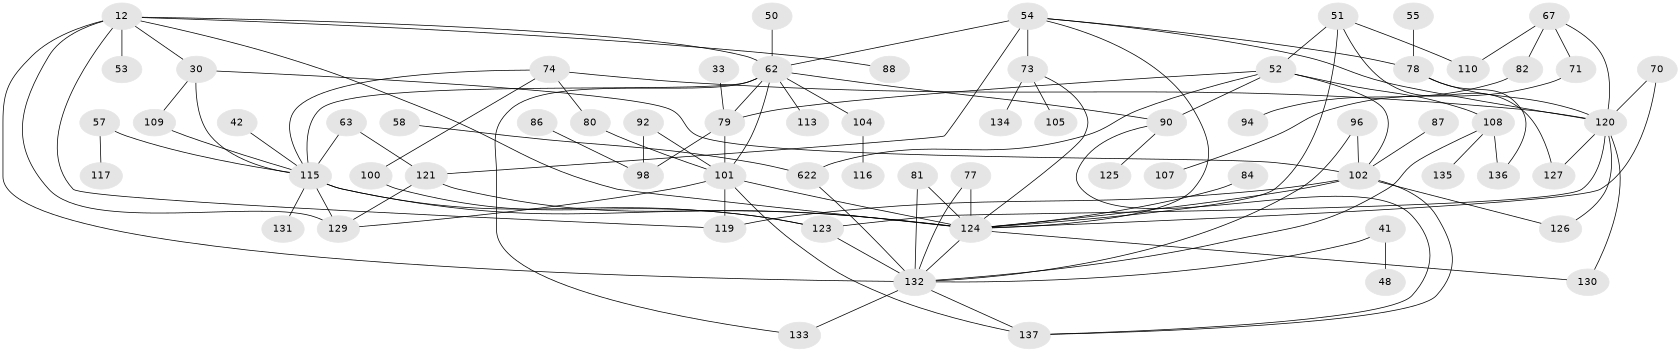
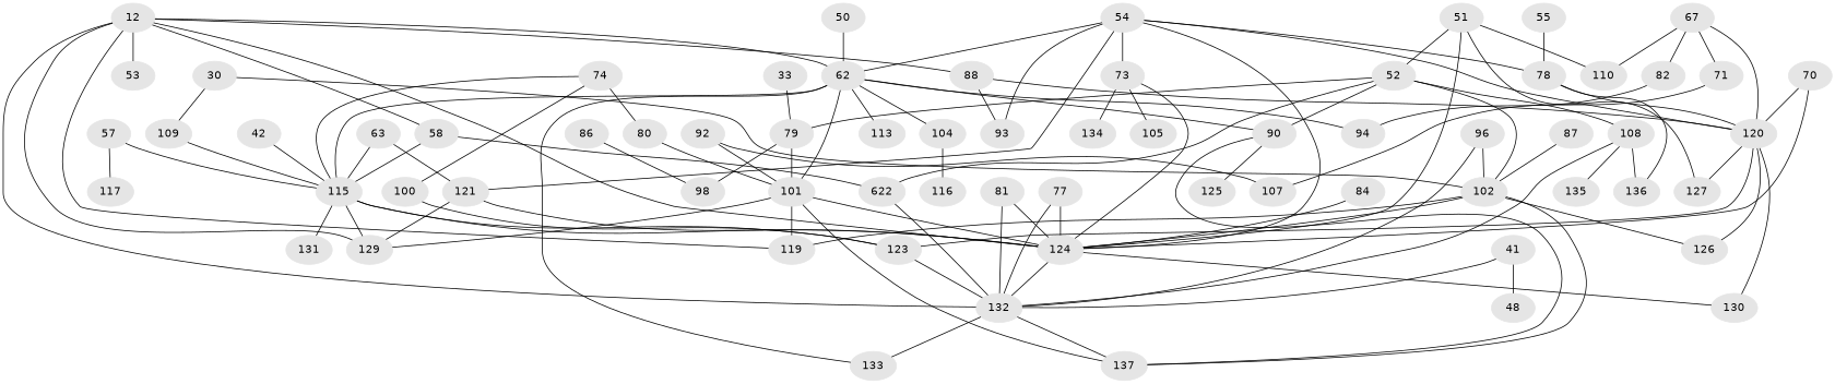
  graph {
    fontname="DejaVu Sans"
    node [color=gray90 fontname="DejaVu Sans" style=filled]
    edge [fontname="DejaVu Sans"]
    12 [super="+6"]
    53
    58 [super="+40"]
    62 [super="+2"]
    88
    119 [super="+37+118"]
    124 [super="+28+69+112+111"]
    129 [super="+106"]
    132 [super="+31+128"]
    115 [super="+34+65+66"]
    n11 [label=622 super="+47"]
    90 [super="+8+68+75"]
    94
    101 [super="+22+89"]
    104 [super="+103"]
    113
    133 [super="+83"]
+   93
    130
    137
    102 [super="+26"]
    126
    30
    109
    79 [super="+20"]
    98 [super="+39"]
    33
    41
    48
    123 [super="+13+35+43+99"]
    131
    42
    50
    52 [super="+24"]
    108 [super="+85"]
    51
    110
    127
    125
    136
    135
    54 [super="+18+19"]
    73 [super="+27"]
    78 [super="+45"]
    120 [super="+97"]
    121 [super="+91+49+38"]
    105
    134
    55
    57
    117
    116
    63
    67
    71
    82
    107
    70
    74
    80
    100
    77
    81
    84
    86
    87
    92
    96
    12 -- 53
-   12 -- 30
+   12 -- 58
    12 -- 62 [weight=2]
    12 -- 88
    12 -- 119
    12 -- 124
    12 -- 129 [weight=2]
    12 -- 132 [weight=3]
-   30 -- 115 [weight=2]
+   58 -- 115 [weight=2]
    58 -- n11
    62 -- 115 [weight=2]
    62 -- 90
-   62 -- 79
+   62 -- 94
    62 -- 101
    62 -- 104
    62 -- 113
    62 -- 133
+   88 -- 93
    124 -- 132
    124 -- 130
    132 -- 133
    132 -- 137
    115 -- 124 [weight=4]
    115 -- 129
    115 -- 123
    115 -- 131
    n11 -- 132
    90 -- 137
    90 -- 125
    101 -- 119
    101 -- 124 [weight=2]
    101 -- 129
    101 -- 137
    104 -- 116
    102 -- 119
    102 -- 124 [weight=2]
    102 -- 137
    102 -- 126
    30 -- 102
    30 -- 109
    109 -- 115
    79 -- 101 [weight=2]
    79 -- 98
    33 -- 79
    41 -- 132
    41 -- 48
    123 -- 132
    42 -- 115
    50 -- 62
    52 -- n11
    52 -- 90
    52 -- 102
    52 -- 79
    52 -- 108 [weight=2]
    108 -- 132 [weight=2]
    108 -- 136
    108 -- 135
    51 -- 124
    51 -- 52
    51 -- 110
    51 -- 127
    54 -- 62 [weight=2]
    54 -- 124
+   54 -- 93
    54 -- 73 [weight=2]
    54 -- 78 [weight=2]
    54 -- 120
    54 -- 121 [weight=2]
    73 -- 124
    73 -- 105
    73 -- 134
    78 -- 136
    78 -- 120
    120 -- 130
    120 -- 126
    120 -- 123
    120 -- 127
    121 -- 124
    121 -- 129
    55 -- 78
    57 -- 115
    57 -- 117
    63 -- 115
    63 -- 121
    67 -- 110
    67 -- 120
    67 -- 71
    67 -- 82
    71 -- 107
    82 -- 94
    70 -- 124
    70 -- 120
    74 -- 115
-   74 -- 120
+   88 -- 120
    74 -- 80
    74 -- 100
    80 -- 101
    100 -- 123
    77 -- 124
    77 -- 132
    81 -- 124
    81 -- 132
    84 -- 124
    86 -- 98
    87 -- 102
    92 -- 101
-   92 -- 98
+   92 -- 107
    96 -- 132
    96 -- 102
  }
